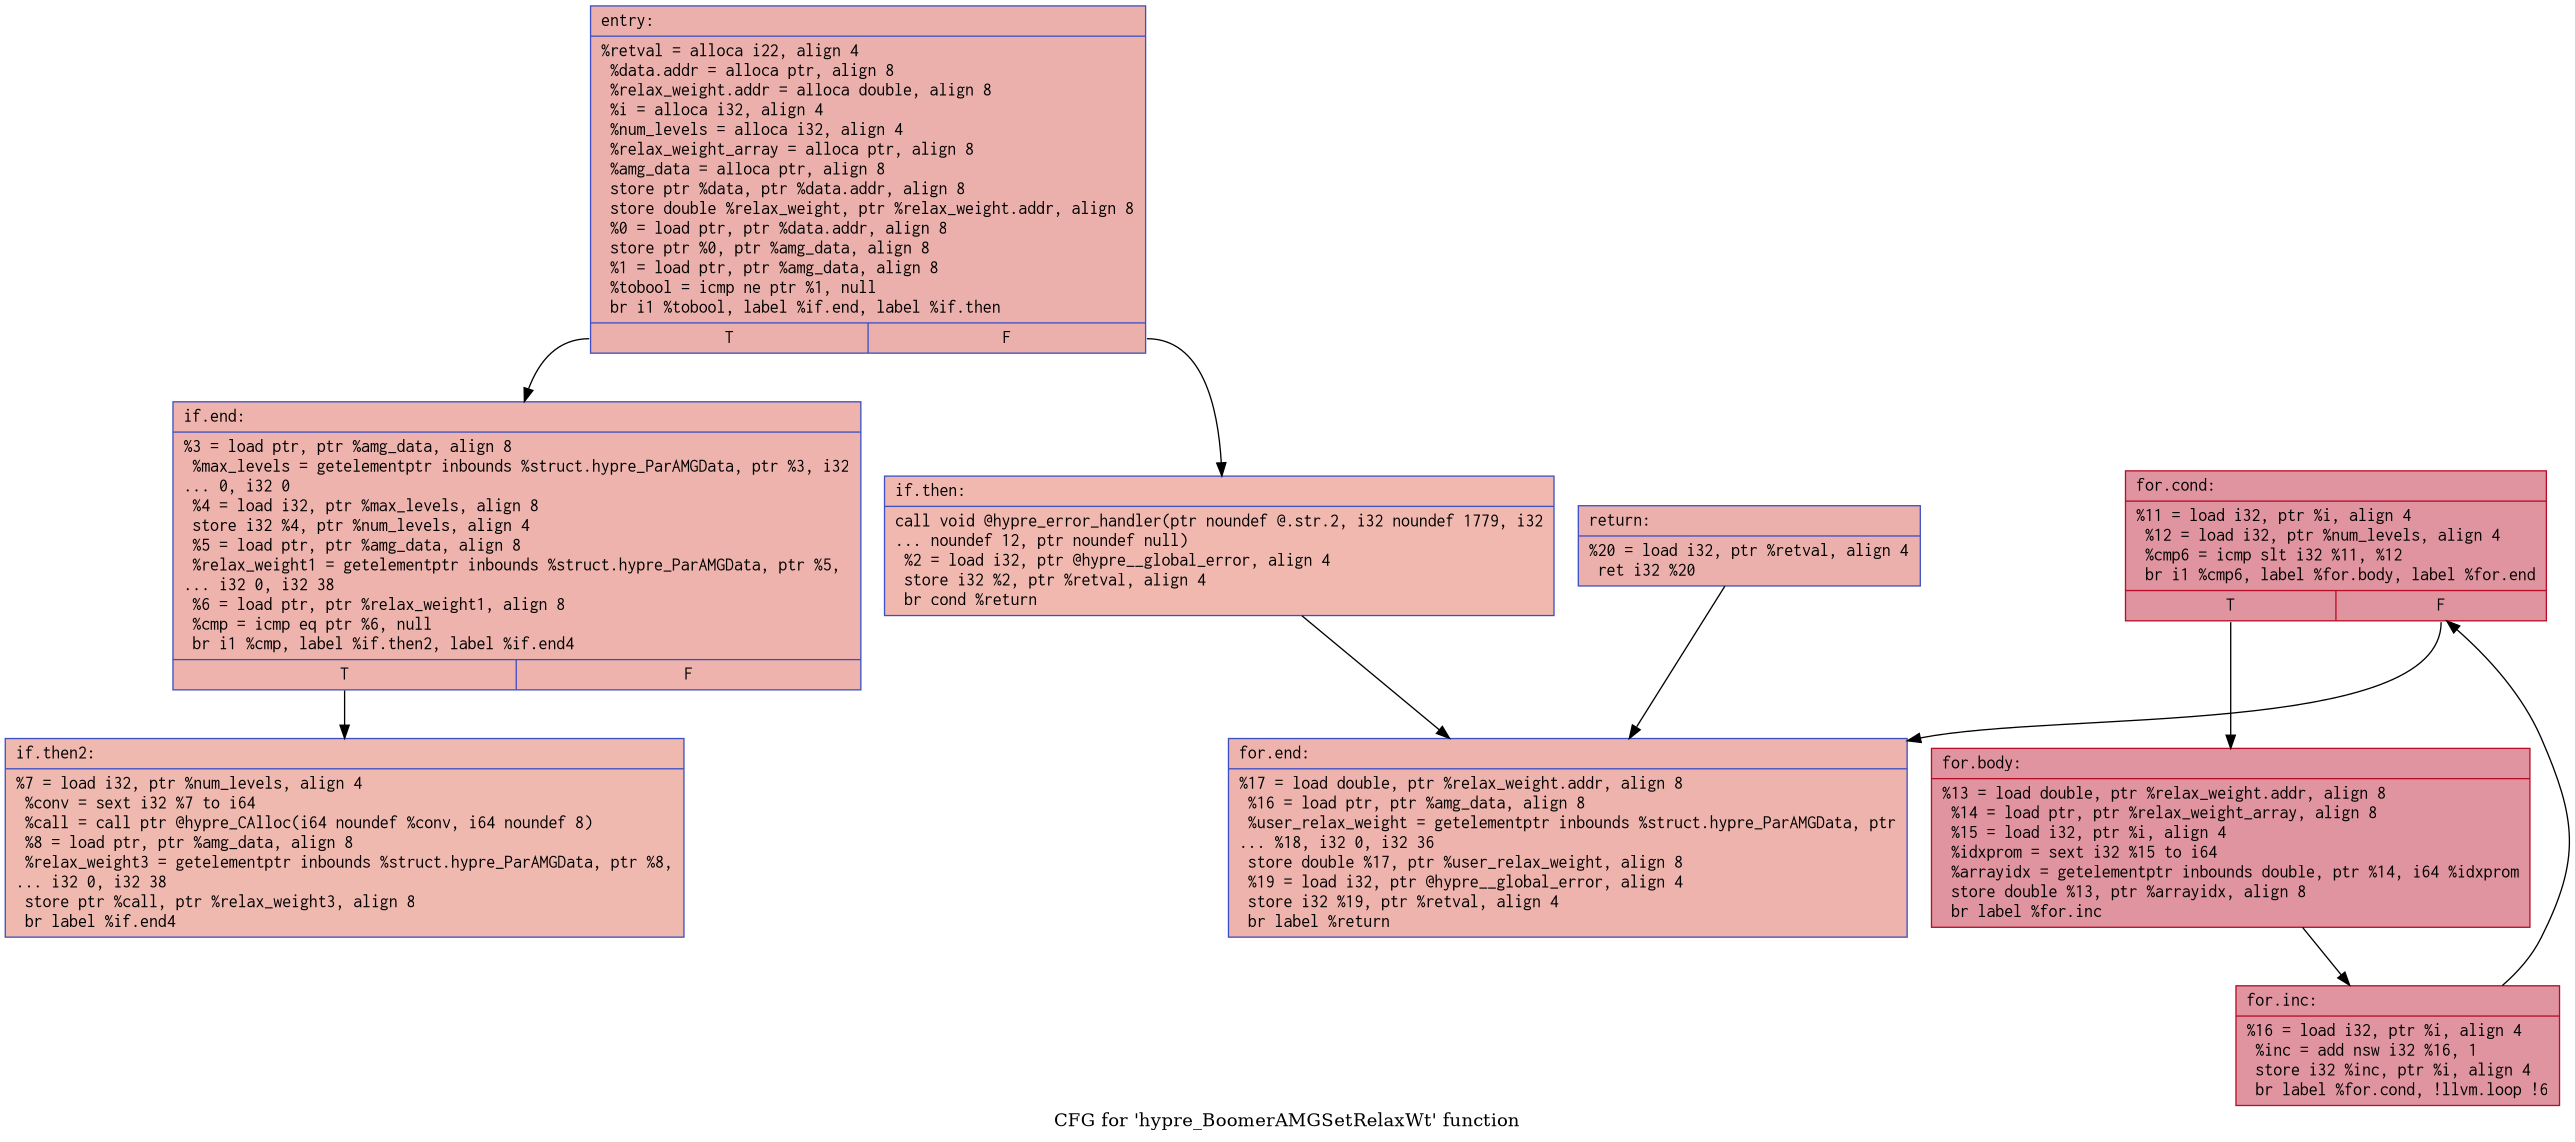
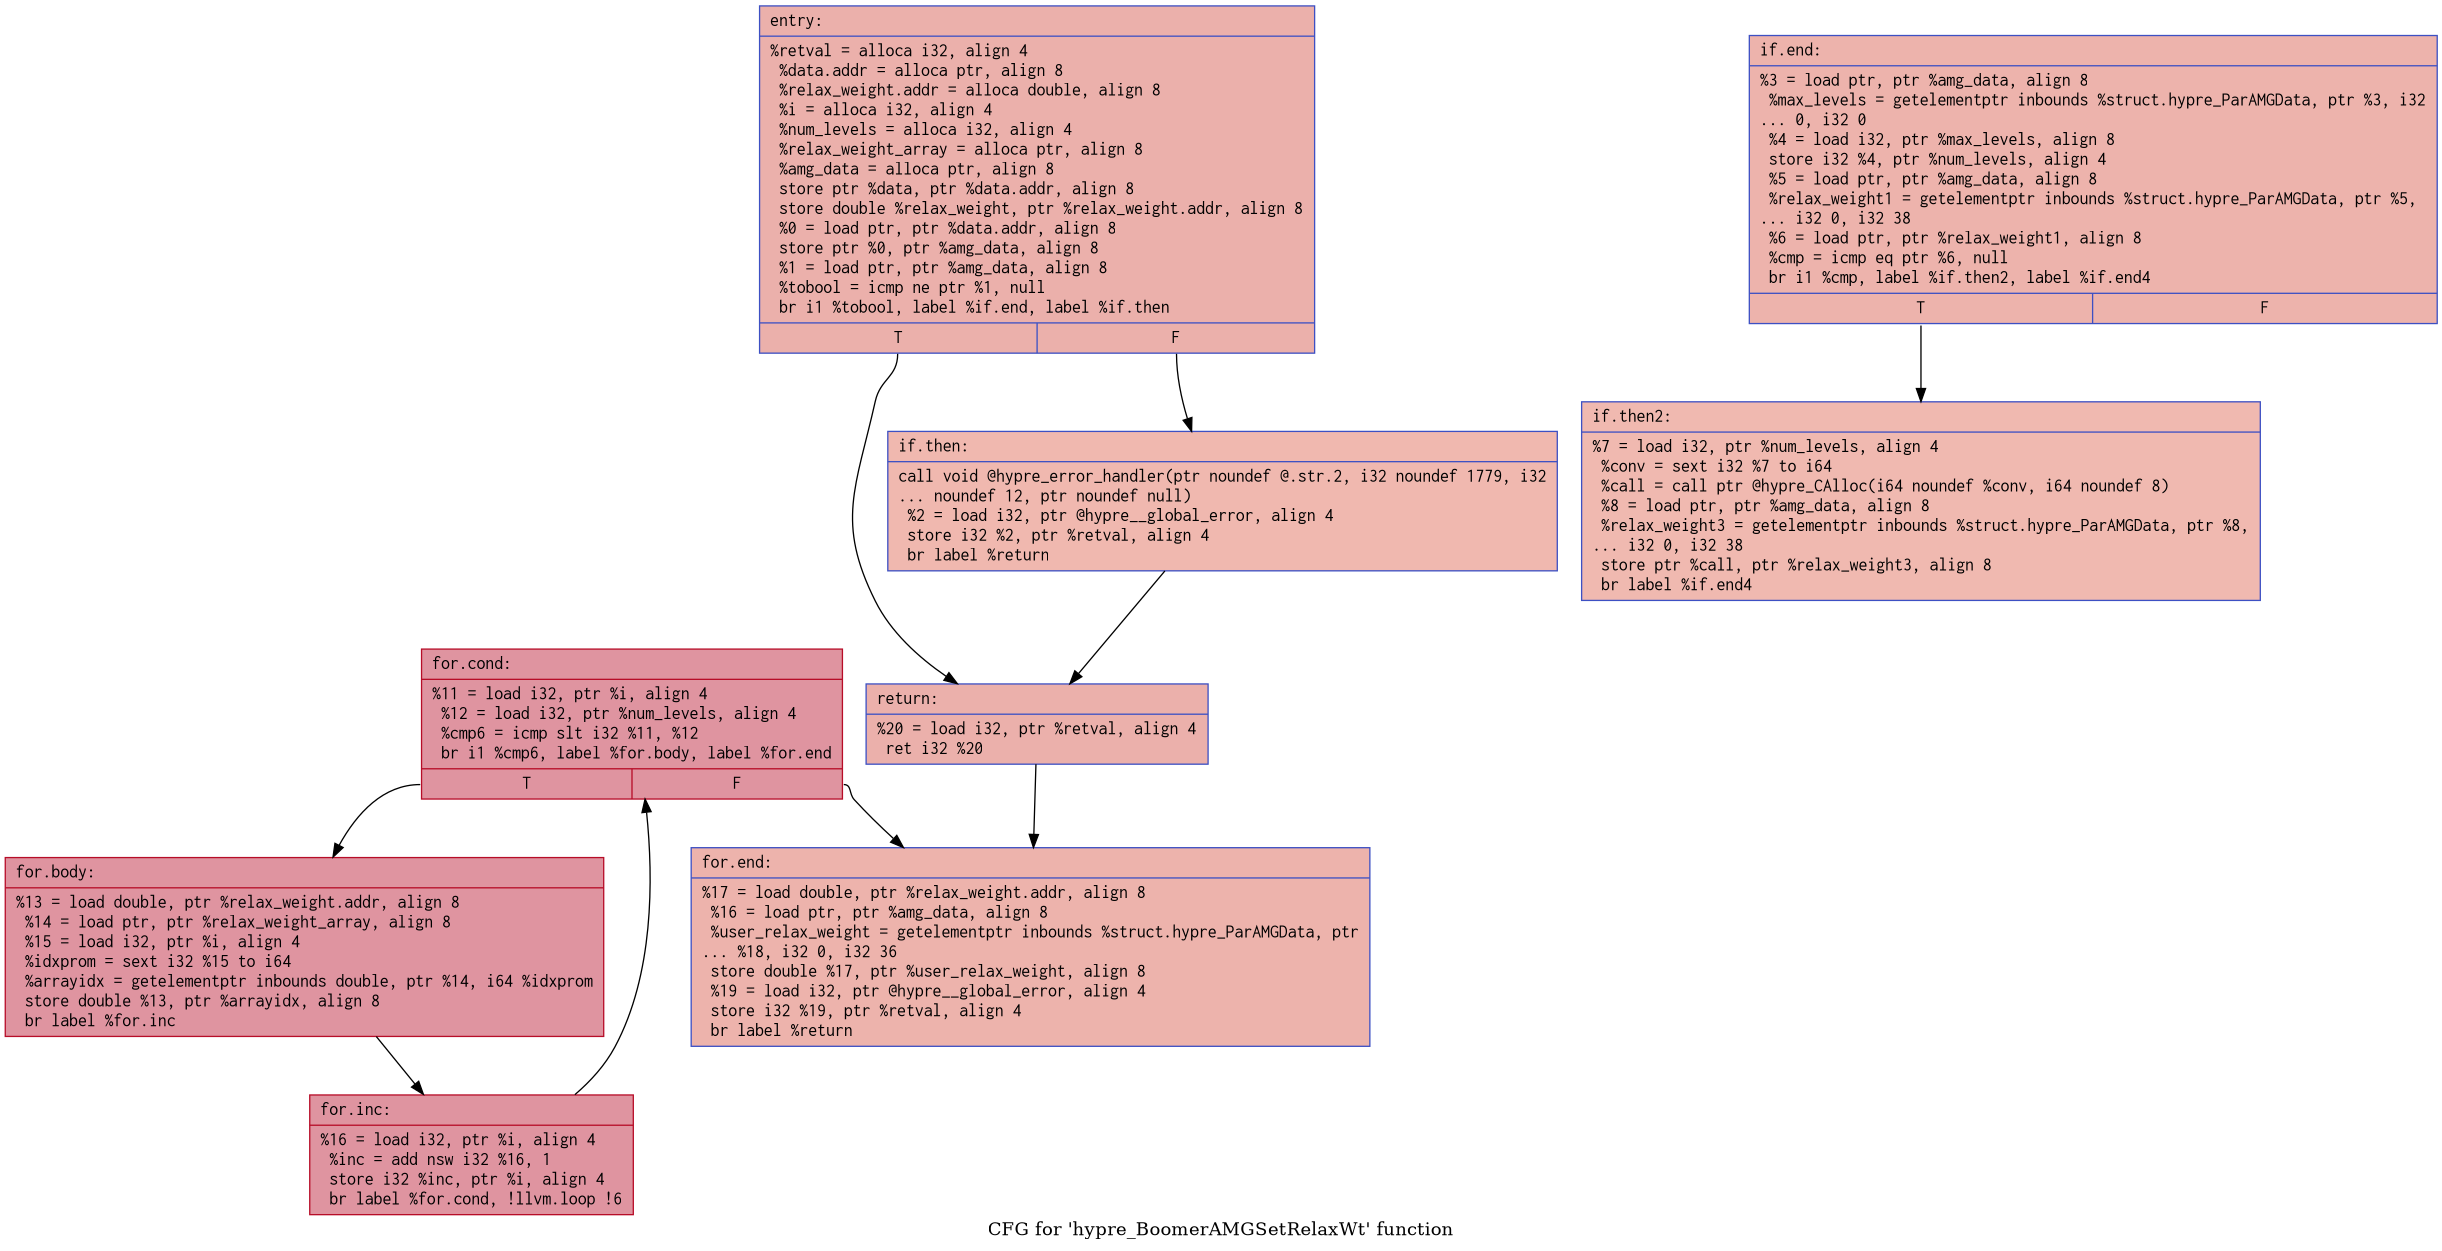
  digraph {
    label="CFG for 'hypre_BoomerAMGSetRelaxWt' function"
    node [color="#3d50c3ff" fillcolor="#b70d2870" fontname=Courier shape=record style=filled]
-   n1 [fillcolor="#d24b4070" label="{entry:\l|  %retval = alloca i22, align 4\l  %data.addr = alloca ptr, align 8\l  %relax_weight.addr = alloca double, align 8\l  %i = alloca i32, align 4\l  %num_levels = alloca i32, align 4\l  %relax_weight_array = alloca ptr, align 8\l  %amg_data = alloca ptr, align 8\l  store ptr %data, ptr %data.addr, align 8\l  store double %relax_weight, ptr %relax_weight.addr, align 8\l  %0 = load ptr, ptr %data.addr, align 8\l  store ptr %0, ptr %amg_data, align 8\l  %1 = load ptr, ptr %amg_data, align 8\l  %tobool = icmp ne ptr %1, null\l  br i1 %tobool, label %if.end, label %if.then\l|{<s0>T|<s1>F}}"]
+   n1 [fillcolor="#d24b4070" label="{entry:\l|  %retval = alloca i32, align 4\l  %data.addr = alloca ptr, align 8\l  %relax_weight.addr = alloca double, align 8\l  %i = alloca i32, align 4\l  %num_levels = alloca i32, align 4\l  %relax_weight_array = alloca ptr, align 8\l  %amg_data = alloca ptr, align 8\l  store ptr %data, ptr %data.addr, align 8\l  store double %relax_weight, ptr %relax_weight.addr, align 8\l  %0 = load ptr, ptr %data.addr, align 8\l  store ptr %0, ptr %amg_data, align 8\l  %1 = load ptr, ptr %amg_data, align 8\l  %tobool = icmp ne ptr %1, null\l  br i1 %tobool, label %if.end, label %if.then\l|{<s0>T|<s1>F}}"]
    n2 [fillcolor="#d6524470" label="{if.end:\l|  %3 = load ptr, ptr %amg_data, align 8\l  %max_levels = getelementptr inbounds %struct.hypre_ParAMGData, ptr %3, i32\l... 0, i32 0\l  %4 = load i32, ptr %max_levels, align 8\l  store i32 %4, ptr %num_levels, align 4\l  %5 = load ptr, ptr %amg_data, align 8\l  %relax_weight1 = getelementptr inbounds %struct.hypre_ParAMGData, ptr %5,\l... i32 0, i32 38\l  %6 = load ptr, ptr %relax_weight1, align 8\l  %cmp = icmp eq ptr %6, null\l  br i1 %cmp, label %if.then2, label %if.end4\l|{<s0>T|<s1>F}}"]
-   n3 [fillcolor="#dc5d4a70" label="{if.then:\l|  call void @hypre_error_handler(ptr noundef @.str.2, i32 noundef 1779, i32\l... noundef 12, ptr noundef null)\l  %2 = load i32, ptr @hypre__global_error, align 4\l  store i32 %2, ptr %retval, align 4\l  br cond %return\l}"]
+   n3 [fillcolor="#dc5d4a70" label="{if.then:\l|  call void @hypre_error_handler(ptr noundef @.str.2, i32 noundef 1779, i32\l... noundef 12, ptr noundef null)\l  %2 = load i32, ptr @hypre__global_error, align 4\l  store i32 %2, ptr %retval, align 4\l  br label %return\l}"]
    n4 [fillcolor="#de614d70" label="{if.then2:\l|  %7 = load i32, ptr %num_levels, align 4\l  %conv = sext i32 %7 to i64\l  %call = call ptr @hypre_CAlloc(i64 noundef %conv, i64 noundef 8)\l  %8 = load ptr, ptr %amg_data, align 8\l  %relax_weight3 = getelementptr inbounds %struct.hypre_ParAMGData, ptr %8,\l... i32 0, i32 38\l  store ptr %call, ptr %relax_weight3, align 8\l  br label %if.end4\l}"]
    n5 [fillcolor="#d24b4070" label="{return:\l|  %20 = load i32, ptr %retval, align 4\l  ret i32 %20\l}"]
    n6 [fillcolor="#d6524470" label="{for.end:\l|  %17 = load double, ptr %relax_weight.addr, align 8\l  %16 = load ptr, ptr %amg_data, align 8\l  %user_relax_weight = getelementptr inbounds %struct.hypre_ParAMGData, ptr\l... %18, i32 0, i32 36\l  store double %17, ptr %user_relax_weight, align 8\l  %19 = load i32, ptr @hypre__global_error, align 4\l  store i32 %19, ptr %retval, align 4\l  br label %return\l}"]
    n7 [color="#b70d28ff" label="{for.cond:\l|  %11 = load i32, ptr %i, align 4\l  %12 = load i32, ptr %num_levels, align 4\l  %cmp6 = icmp slt i32 %11, %12\l  br i1 %cmp6, label %for.body, label %for.end\l|{<s0>T|<s1>F}}"]
    n8 [color="#b70d28ff" label="{for.body:\l|  %13 = load double, ptr %relax_weight.addr, align 8\l  %14 = load ptr, ptr %relax_weight_array, align 8\l  %15 = load i32, ptr %i, align 4\l  %idxprom = sext i32 %15 to i64\l  %arrayidx = getelementptr inbounds double, ptr %14, i64 %idxprom\l  store double %13, ptr %arrayidx, align 8\l  br label %for.inc\l}"]
    n9 [color="#b70d28ff" label="{for.inc:\l|  %16 = load i32, ptr %i, align 4\l  %inc = add nsw i32 %16, 1\l  store i32 %inc, ptr %i, align 4\l  br label %for.cond, !llvm.loop !6\l}"]
-   n1 -> n2 [tailport=s0]
+   n1 -> n5 [tailport=s0]
    n1 -> n3 [tailport=s1]
    n2 -> n4 [tailport=s0]
-   n3 -> n6
+   n3 -> n5
    n5 -> n6
    n7 -> n6 [tailport=s1]
    n7 -> n8 [tailport=s0]
    n8 -> n9
    n9 -> n7
  }
